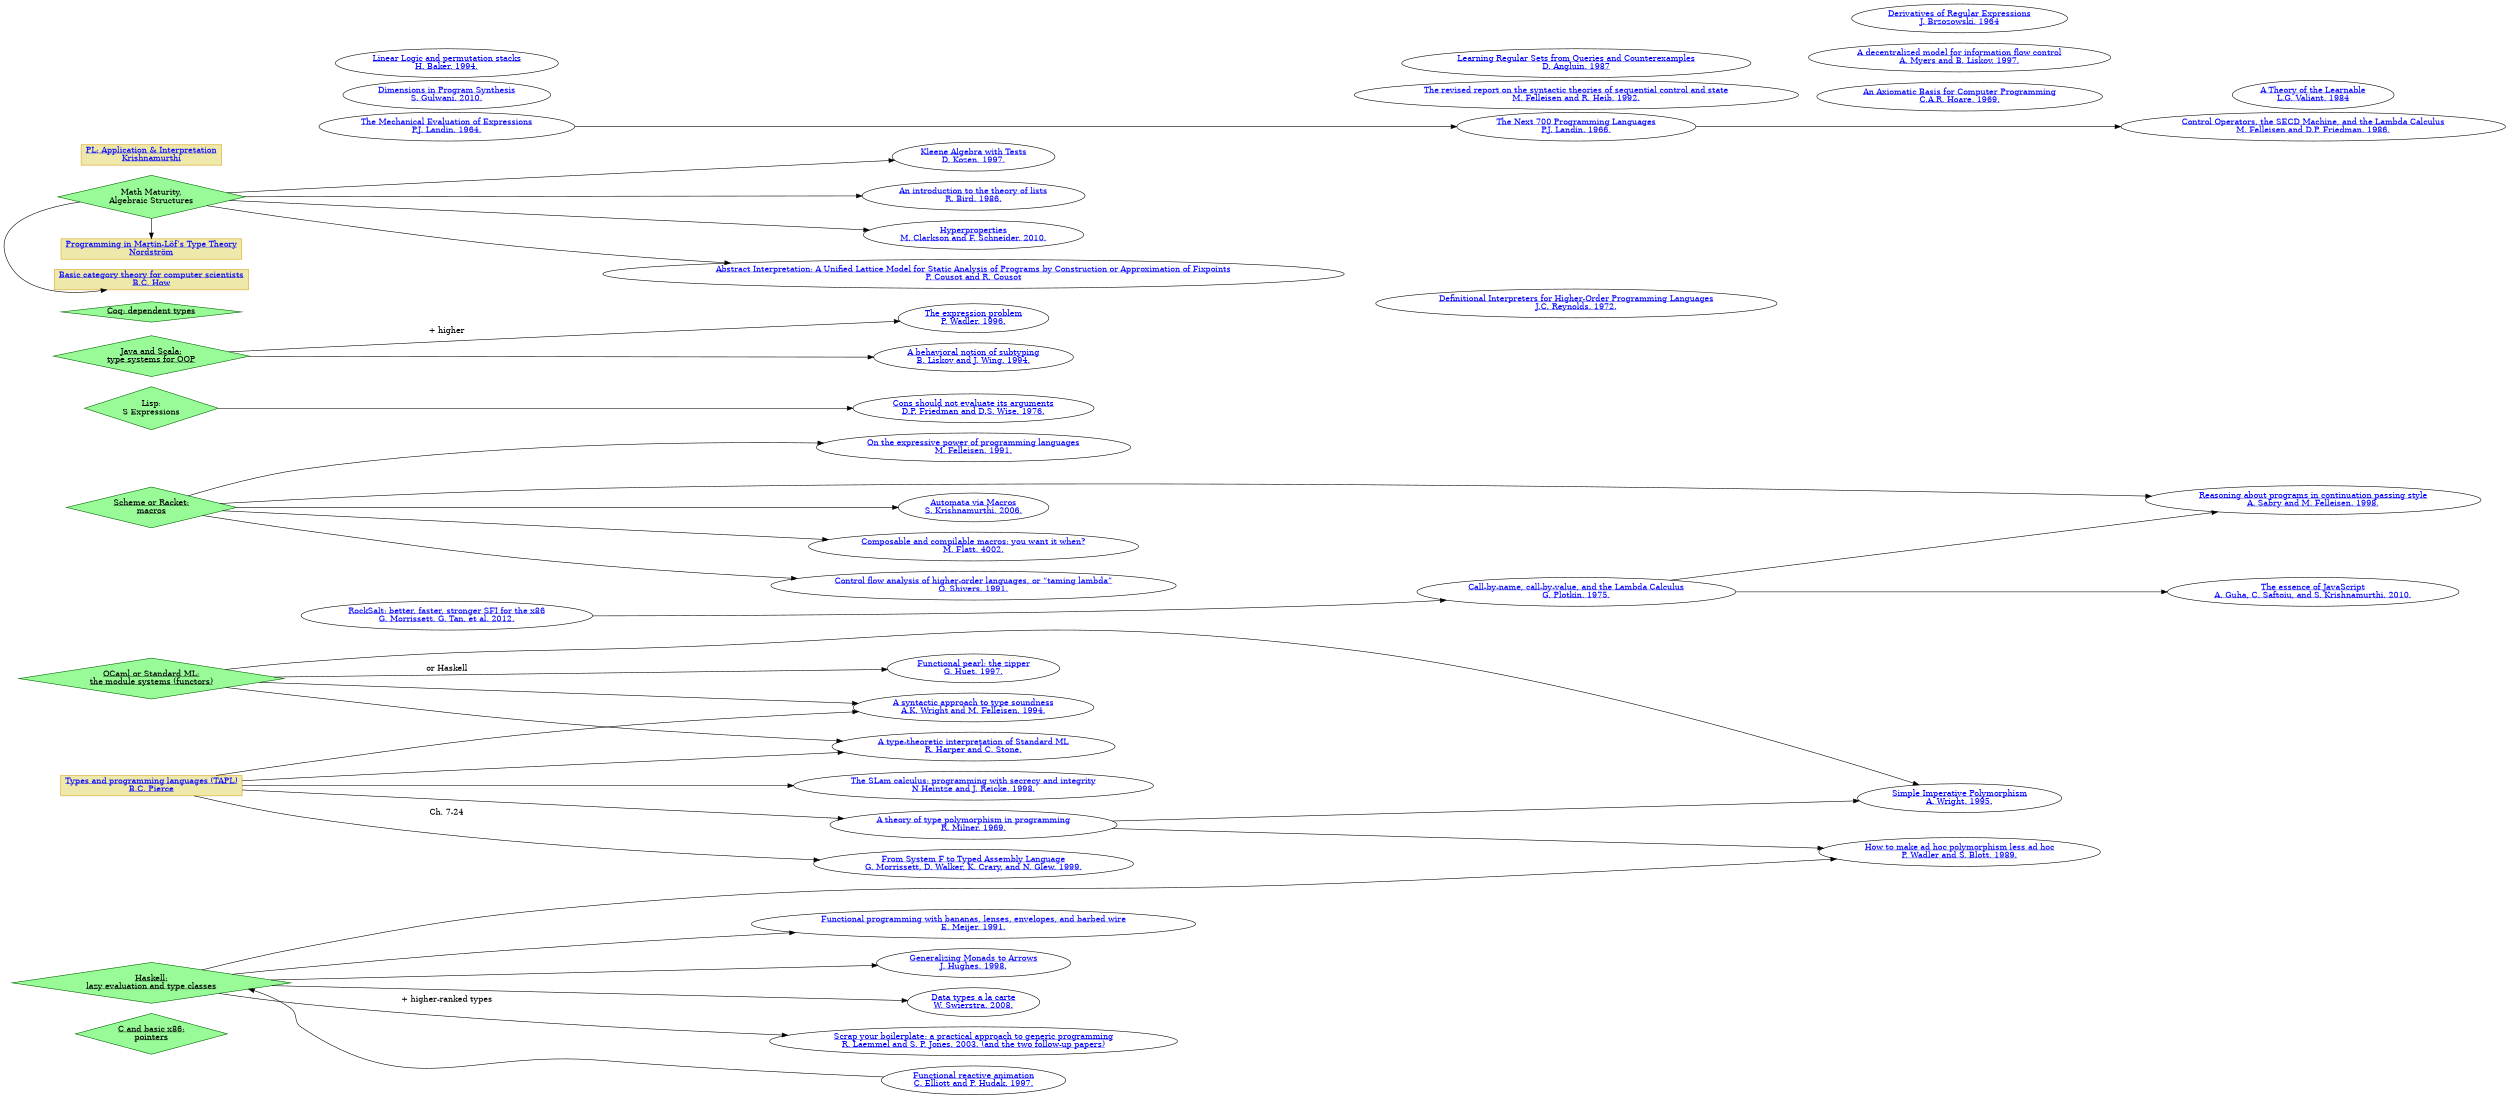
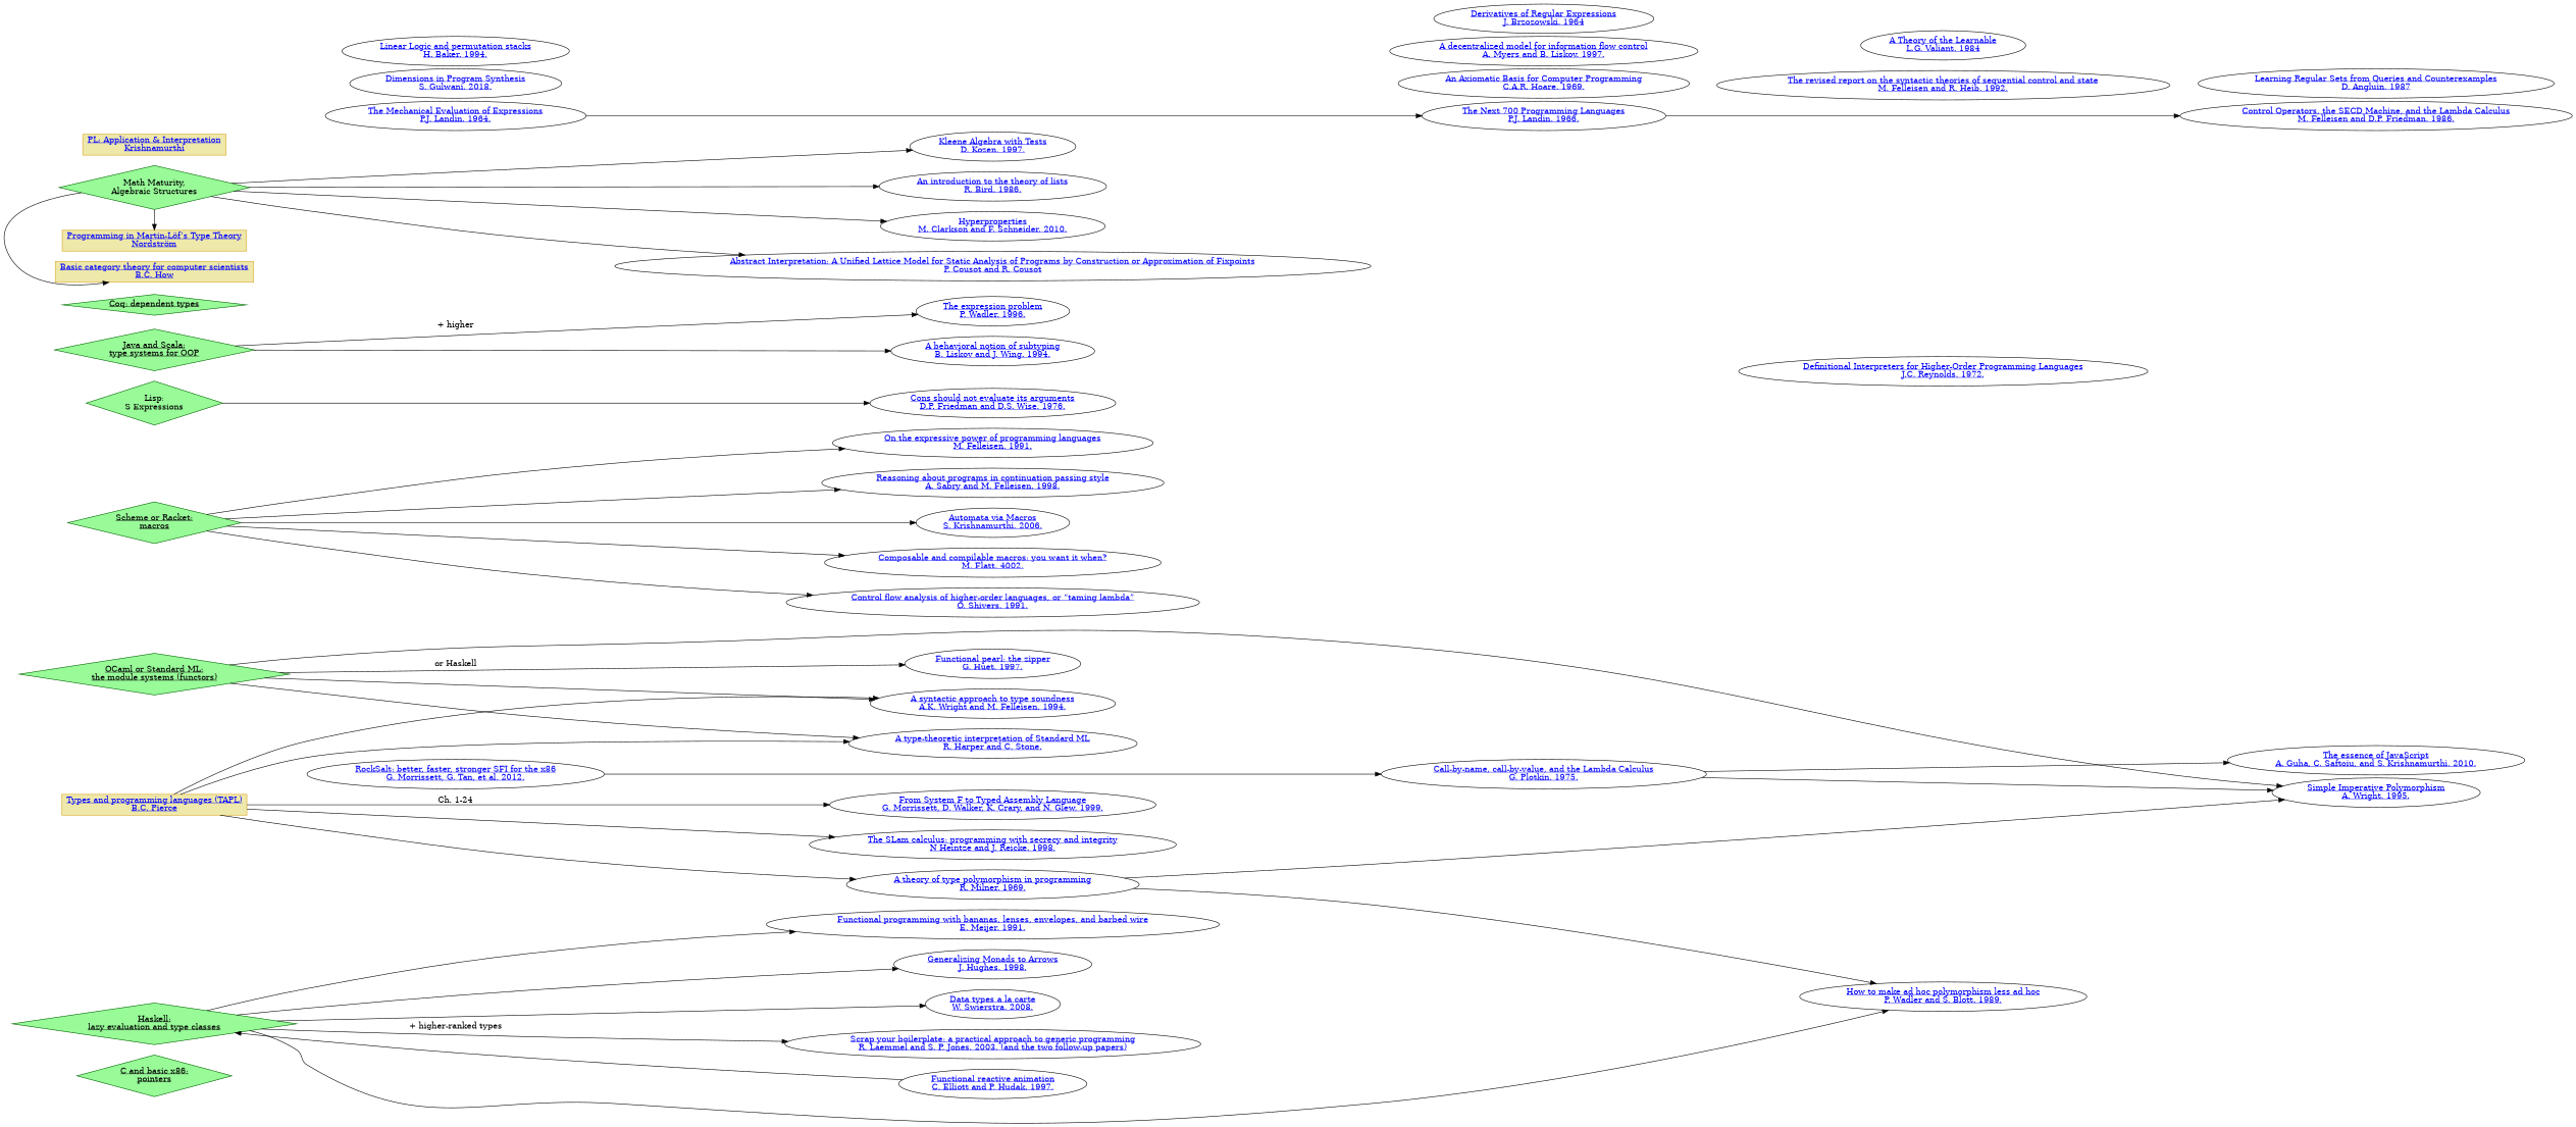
  digraph {
    rankdir=LR
    node [fontcolor=blue]
    n1 [color=darkgreen fillcolor=palegreen fontcolor=black label=<<u>C and basic x86:<br/>pointers</u>> shape=diamond style=filled]
    n2 [color=darkgreen fillcolor=palegreen fontcolor=black label=<<u>OCaml or Standard ML:<br/>the module systems (functors)</u>> shape=diamond style=filled]
    n3 [color=darkgreen fillcolor=palegreen fontcolor=black label=<<u>Haskell:<br/>lazy evaluation and type classes</u>> shape=diamond style=filled]
    n4 [color=darkgreen fillcolor=palegreen fontcolor=black label=<<u>Scheme or Racket:<br/>macros</u>> shape=diamond style=filled]
    n5 [color=darkgreen fillcolor=palegreen fontcolor=black label=<Lisp:<br/>S Expressions> shape=diamond style=filled]
    n6 [color=darkgreen fillcolor=palegreen fontcolor=black label=<<u>Java and Scala:<br/>type systems for OOP</u>> shape=diamond style=filled]
    n7 [color=darkgreen fillcolor=palegreen fontcolor=black label=<<u>Coq: dependent types</u>> shape=diamond style=filled]
    n8 [color=darkgreen fillcolor=palegreen fontcolor=black label=<Math Maturity,<br/>Algebraic Structures> shape=diamond style=filled]
    n9 [color=goldenrod fillcolor=palegoldenrod label=<<u>Basic category theory for computer scientists<br/>B.C. How</u>> shape=box style=filled]
    n10 [color=goldenrod fillcolor=palegoldenrod label=<<u>Programming in Martin-Löf’s Type Theory<br/>Nordström</u>> shape=box style=filled]
    n11 [color=goldenrod fillcolor=palegoldenrod label=<<u>Types and programming languages (TAPL)<br/>B.C. Pierce</u>> shape=box style=filled]
    n12 [color=goldenrod fillcolor=palegoldenrod label=<<u>PL: Application &amp; Interpretation<br/>Krishnamurthi</u>> shape=box style=filled]
    n13 [label=<<u>A type-theoretic interpretation of Standard ML<br/>R. Harper and C. Stone.</u>>]
    n14 [label=<<u>A syntactic approach to type soundness<br/>A.K. Wright and M. Felleisen. 1994.</u>>]
    n15 [label=<<u>Simple Imperative Polymorphism<br/>A. Wright. 1995.</u>>]
    n16 [label=<<u>Functional pearl: the zipper<br/>G. Huet. 1997.</u>>]
    n17 [label=<<u>How to make ad hoc polymorphism less ad hoc<br/>P. Wadler and S. Blott. 1989.</u>>]
    n18 [label=<<u>Functional programming with bananas, lenses, envelopes, and barbed wire<br/>E. Meijer. 1991.</u>>]
    n19 [label=<<u>Generalizing Monads to Arrows<br/>J. Hughes. 1998.</u>>]
    n20 [label=<<u>Data types a la carte<br/>W. Swierstra. 2008.</u>>]
    n21 [label=<<u>Scrap your boilerplate: a practical approach to generic programming<br/>R. Laemmel and S. P. Jones. 2003. (and the two follow-up papers)</u>>]
    n22 [label=<<u>On the expressive power of programming languages<br/>M. Felleisen. 1991.</u>>]
    n23 [label=<<u>Reasoning about programs in continuation passing style<br/>A. Sabry and M. Felleisen. 1998.</u>>]
    n24 [label=<<u>Automata via Macros<br/>S. Krishnamurthi. 2006.</u>>]
    n25 [label=<<u>Composable and compilable macros: you want it when?<br/>M. Flatt. 4002.</u>>]
    n26 [label=<<u>Control flow analysis of higher-order languages, or “taming lambda”<br/>O. Shivers. 1991.</u>>]
    n27 [label=<<u>Cons should not evaluate its arguments<br/>D.P. Friedman and D.S. Wise. 1976.</u>>]
    n28 [label=<<u>The expression problem<br/>P. Wadler. 1996.</u>>]
    n29 [label=<<u>A behavioral notion of subtyping<br/>B. Liskov and J. Wing. 1994.</u>>]
    n30 [label=<<u>Kleene Algebra with Tests<br/>D. Kozen. 1997.</u>>]
    n31 [label=<<u>An introduction to the theory of lists<br/>R. Bird. 1986.</u>>]
    n32 [label=<<u>Hyperproperties<br/>M. Clarkson and F. Schneider. 2010.</u>>]
    n33 [label=<<u>Abstract Interpretation: A Unified Lattice Model for Static Analysis of Programs by Construction or Approximation of Fixpoints<br/>P. Cousot and R. Cousot</u>>]
    n34 [label=<<u>A theory of type polymorphism in programming<br/>R. Milner. 1969.</u>>]
    n35 [label=<<u>From System F to Typed Assembly Language<br/>G. Morrissett, D. Walker, K. Crary, and N. Glew. 1999.</u>>]
    n36 [label=<<u>The SLam calculus: programming with secrecy and integrity<br/>N Heintze and J. Reicke. 1998.</u>>]
    n37 [label=<<u>Functional reactive animation<br/>C. Elliott and P. Hudak. 1997.</u>>]
    n38 [label=<<u>Definitional Interpreters for Higher-Order Programming Languages<br/>J.C. Reynolds. 1972.</u>>]
    n39 [label=<<u>Call-by-name, call-by-value, and the Lambda Calculus<br/>G. Plotkin. 1975.</u>>]
    n40 [label=<<u>The essence of JavaScript<br/>A. Guha, C. Saftoiu, and S. Krishnamurthi. 2010.</u>>]
    n41 [label=<<u>The Next 700 Programming Languages<br/>P.J. Landin. 1966.</u>>]
    n42 [label=<<u>Control Operators, the SECD Machine, and the Lambda Calculus<br/>M. Felleisen and D.P. Friedman. 1986.</u>>]
    n43 [label=<<u>The Mechanical Evaluation of Expressions<br/>P.J. Landin. 1964.</u>>]
    n44 [label=<<u>An Axiomatic Basis for Computer Programming<br/>C.A.R. Hoare. 1969.</u>>]
    n45 [label=<<u>The revised report on the syntactic theories of sequential control and state<br/>M. Felleisen and R. Heib. 1992.</u>>]
    n46 [label=<<u>RockSalt: better, faster, stronger SFI for the x86<br/>G. Morrissett, G. Tan, et al. 2012.</u>>]
    n47 [label=<<u>A decentralized model for information flow control<br/>A. Myers and B. Liskov. 1997.</u>>]
    n48 [label=<<u>A Theory of the Learnable<br/>L.G. Valiant. 1984</u>>]
    n49 [label=<<u>Learning Regular Sets from Queries and Counterexamples<br/>D. Angluin. 1987</u>>]
    n50 [label=<<u>Derivatives of Regular Expressions<br/>J. Brzozowski. 1964</u>>]
-   n51 [label=<<u>Dimensions in Program Synthesis<br/>S. Gulwani. 2010.</u>>]
+   n51 [label=<<u>Dimensions in Program Synthesis<br/>S. Gulwani. 2018.</u>>]
    n52 [label=<<u>Linear Logic and permutation stacks<br/>H. Baker. 1994.</u>>]
    subgraph sub_1 {
      rank=source
      n1
      n2
      n3
      n4
      n5
      n6
      n7
      n8
    }
    subgraph sub_2 {
      rank=same
      n8
      n9
      n10
      n11
      n12
    }
    n2 -> n13
    n2 -> n14
    n2 -> n15
    n2 -> n16 [label="or Haskell"]
    n3 -> n17
    n3 -> n18
    n3 -> n19
    n3 -> n20
    n3 -> n21 [label="+ higher-ranked types"]
    n4 -> n22
    n4 -> n23
    n4 -> n24
    n4 -> n25
    n4 -> n26
    n5 -> n27
    n6 -> n28 [label="+ higher"]
    n6 -> n29
    n8 -> n9
    n8 -> n10
    n8 -> n30
    n8 -> n31
    n8 -> n32
    n8 -> n33
    n11 -> n13
    n11 -> n14
    n11 -> n34
-   n11 -> n35 [label="Ch. 7-24"]
+   n11 -> n35 [label="Ch. 1-24"]
    n11 -> n36
    n34 -> n15
    n34 -> n17
    n37 -> n3
-   n39 -> n23
+   n39 -> n15
    n39 -> n40
    n41 -> n42
    n43 -> n41
    n46 -> n39
  }
